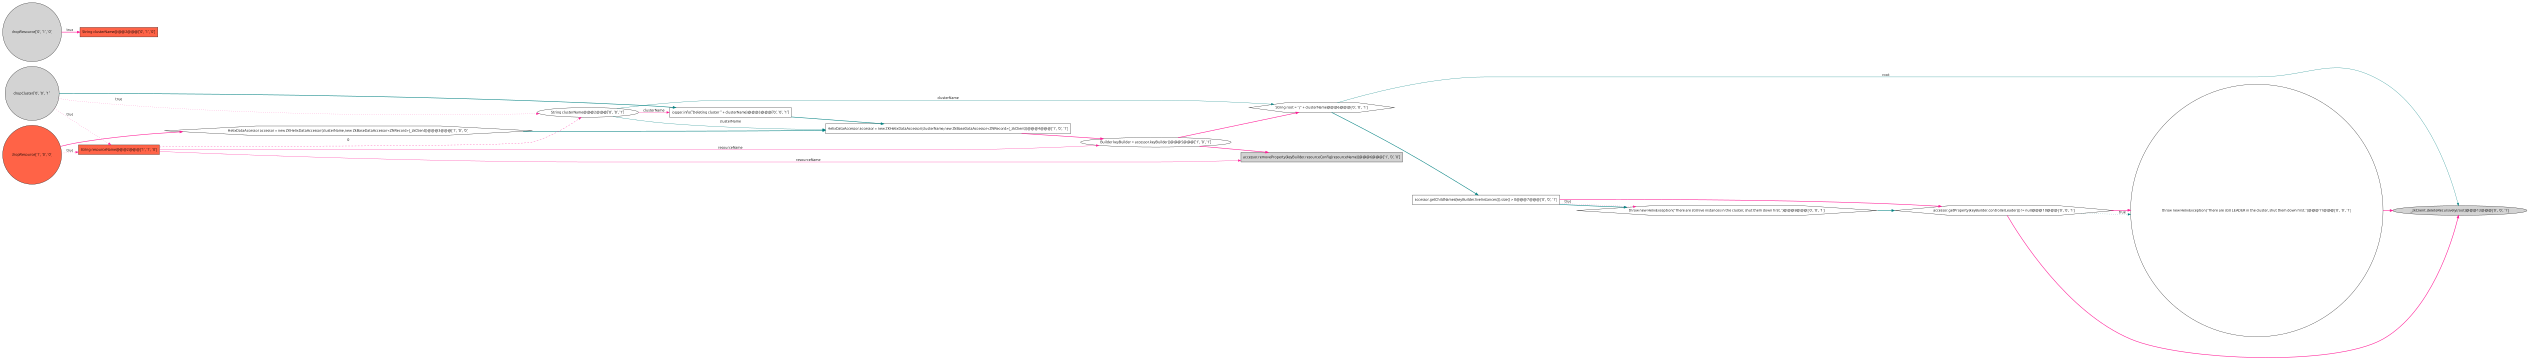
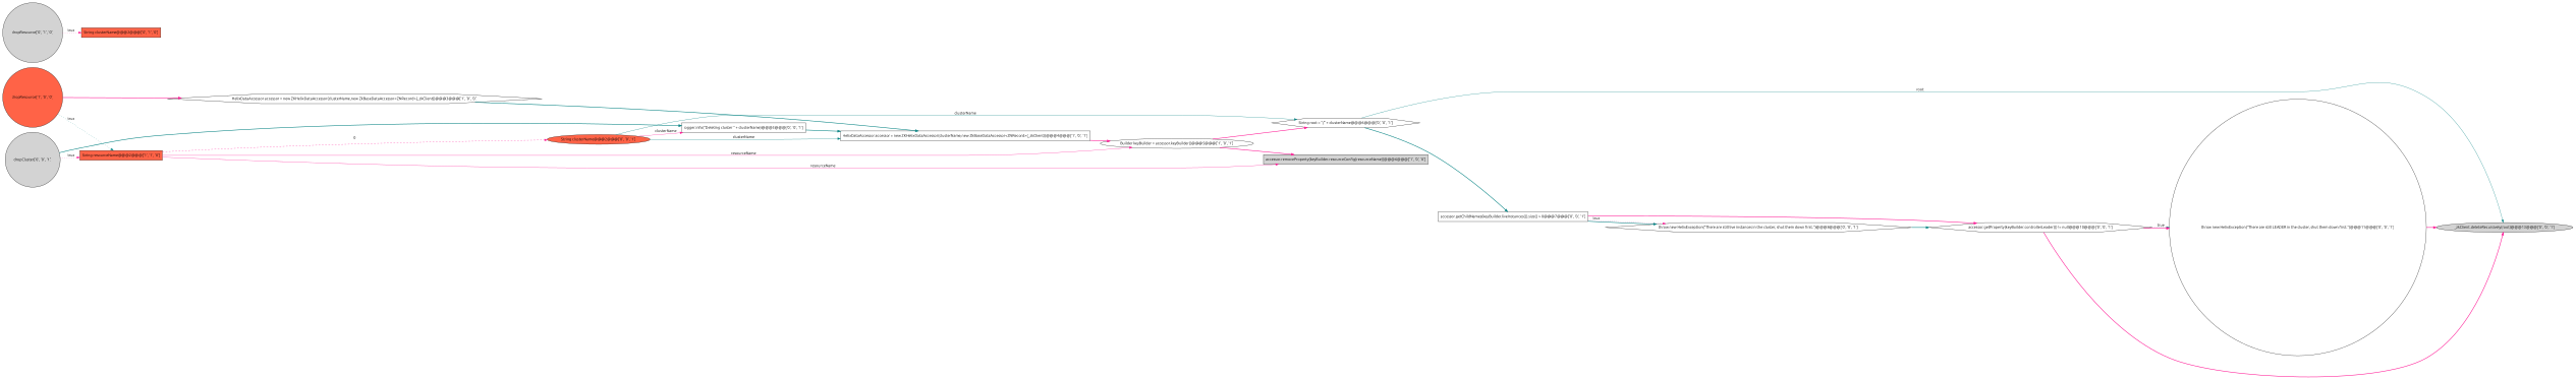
  digraph {
    fontname=Ubuntu
    rankdir=LR
    node [fillcolor=white fontname=Ubuntu shape=box style=filled]
    edge [color=deeppink fontname=Ubuntu style=bold]
    n1 [fillcolor=tomato label="dropResource['1', '0', '0']" shape=circle]
    n2 [label="HelixDataAccessor accessor = new ZKHelixDataAccessor(clusterName,new ZkBaseDataAccessor<ZNRecord>(_zkClient))@@@3@@@['1', '0', '0']" shape=hexagon]
    n3 [fillcolor=tomato label="String resourceName@@@2@@@['1', '1', '0']"]
    n4 [label="HelixDataAccessor accessor = new ZKHelixDataAccessor(clusterName,new ZkBaseDataAccessor<ZNRecord>(_zkClient))@@@4@@@['1', '0', '1']"]
    n5 [label="Builder keyBuilder = accessor.keyBuilder()@@@5@@@['1', '0', '1']" shape=ellipse]
    n6 [fillcolor=lightgray label="accessor.removeProperty(keyBuilder.resourceConfig(resourceName))@@@6@@@['1', '0', '0']"]
-   n7 [label="String clusterName@@@2@@@['0', '0', '1']" shape=ellipse]
+   n7 [fillcolor=tomato label="String clusterName@@@2@@@['0', '0', '1']" shape=ellipse]
    n8 [label="String root = \"/\" + clusterName@@@6@@@['0', '0', '1']" shape=hexagon]
    n9 [fillcolor=lightgray label="_zkClient.deleteRecursively(root)@@@13@@@['0', '0', '1']" shape=ellipse]
    n10 [label="accessor.getChildNames(keyBuilder.liveInstances()).size() > 0@@@7@@@['0', '0', '1']"]
    n11 [label="accessor.getProperty(keyBuilder.controllerLeader()) != null@@@10@@@['0', '0', '1']" shape=hexagon]
    n12 [label="throw new HelixException(\"There are still LEADER in the cluster, shut them down first.\")@@@11@@@['0', '0', '1']" shape=circle]
    n13 [label="throw new HelixException(\"There are still live instances in the cluster, shut them down first.\")@@@8@@@['0', '0', '1']" shape=hexagon]
    n14 [label="logger.info(\"Deleting cluster \" + clusterName)@@@3@@@['0', '0', '1']"]
    n15 [fillcolor=lightgray label="dropResource['0', '1', '0']" shape=circle]
    n16 [fillcolor=tomato label="String clusterName@@@2@@@['0', '1', '0']"]
    n17 [fillcolor=lightgray label="dropCluster['0', '0', '1']" shape=circle]
    n1 -> n2
-   n1 -> n3 [label=true style=dotted]
+   n1 -> n3 [color=teal label=true style=dotted]
    n2 -> n4 [color=teal]
    n3 -> n5 [label=resourceName style=solid]
    n3 -> n6 [label=resourceName style=solid]
    n3 -> n7 [label=0 style=dashed]
    n4 -> n5
    n5 -> n6
    n5 -> n8
    n7 -> n4 [color=teal label=clusterName style=solid]
    n7 -> n8 [color=teal label=clusterName style=solid]
    n7 -> n14 [label=clusterName style=solid]
    n8 -> n9 [color=teal label=root style=solid]
    n8 -> n10 [color=teal]
    n10 -> n11
    n10 -> n13 [label=true style=dotted]
    n10 -> n13 [color=teal]
    n11 -> n9
    n11 -> n12 [color=teal label=true style=dotted]
    n11 -> n12
    n12 -> n9
    n13 -> n11 [color=teal]
    n14 -> n4 [color=teal]
-   n15 -> n16 [label=true]
+   n15 -> n16 [label=true style=dotted]
    n17 -> n3 [label=true style=dotted]
-   n17 -> n7 [label=true style=dotted]
    n17 -> n14 [color=teal]
  }
